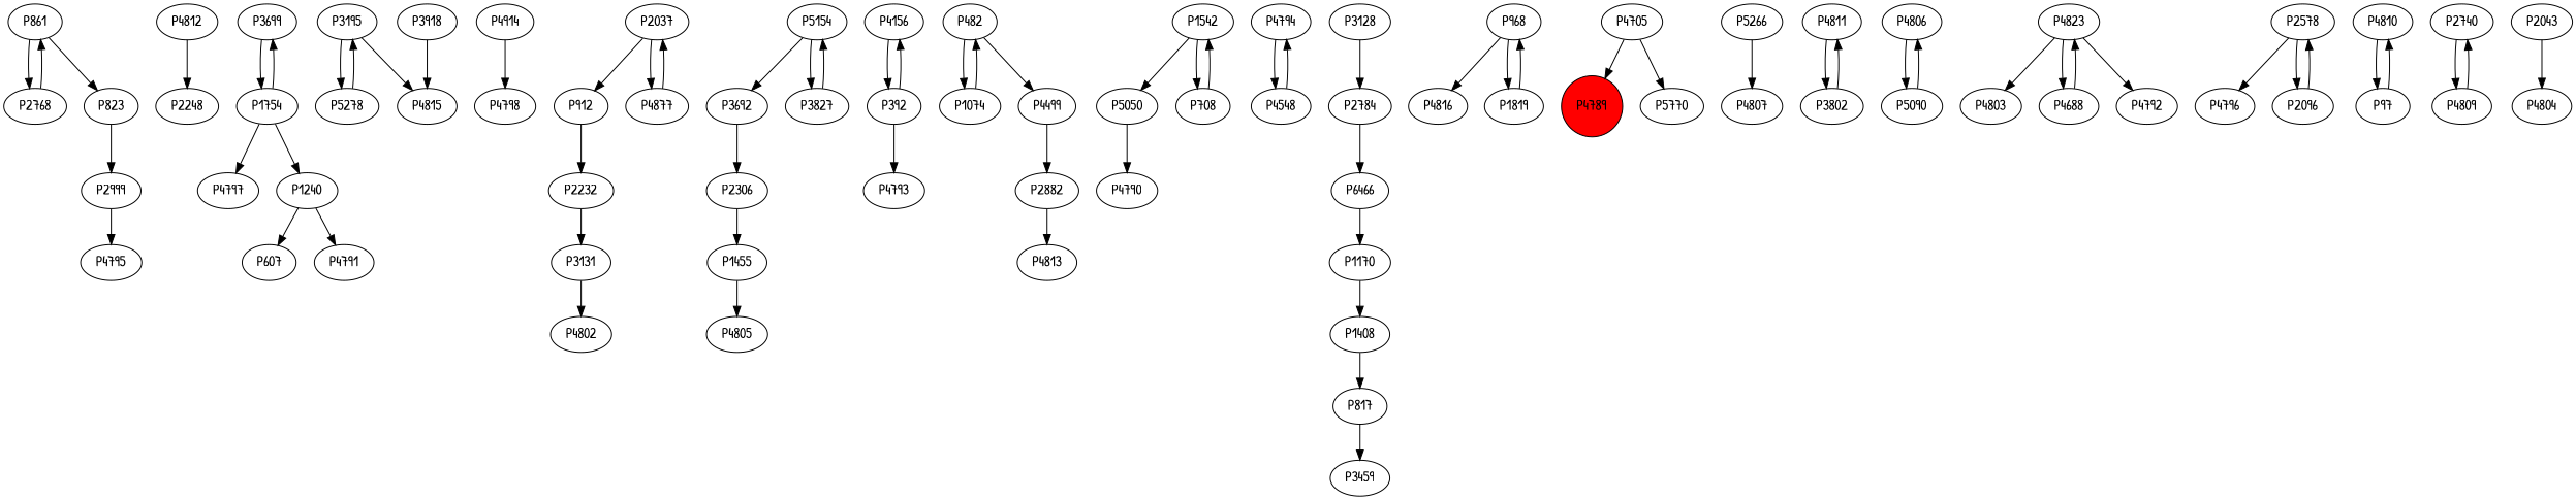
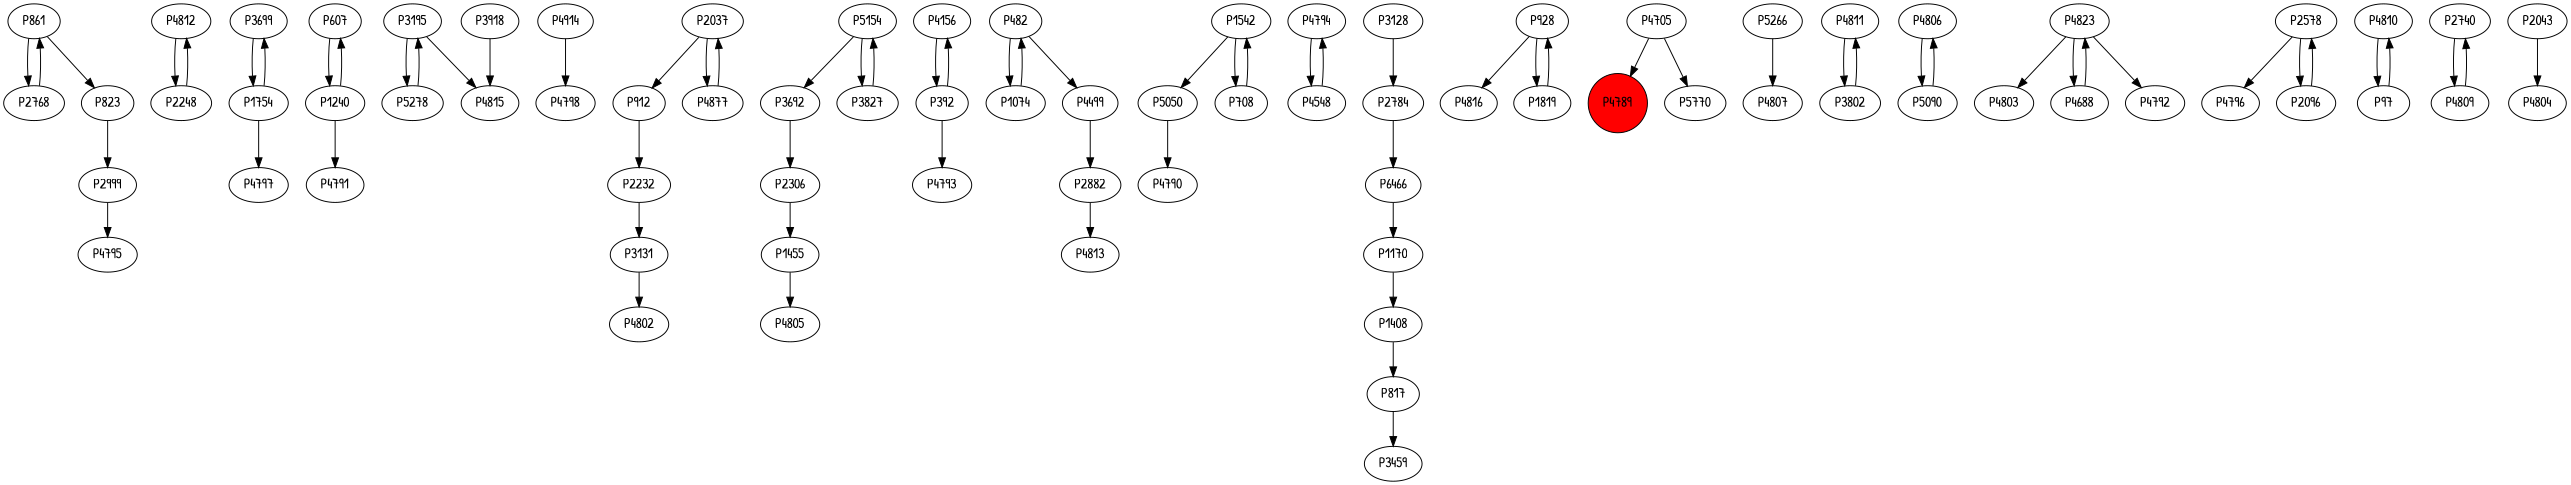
  digraph {
    fontname="Patrick Hand"
    node [fontname="Patrick Hand"]
    edge [fontname="Patrick Hand"]
    P823
    P2999
    P4795
    P4812
    P2248
    P3699
    P1754
    P4797
    P607
    P1240
    P4791
    P3195
    P5278
    P4815
    P4914
    P4798
    P3918
    P3131
    P4802
    P2768
    P861
    P5154
    P3692
    P3827
    P2306
    P1455
    P4156
    P392
    P4793
    n30 [label=P482]
    P1074
    P4499
    P2882
    P1542
    P5050
    P708
    P4790
    P4813
    P4794
    P4548
    P1170
    P1408
    P817
    P3459
-   P968
+   P968 [label=P928]
    P4816
    P1819
    P4789 [fillcolor=red shape=circle style=filled]
    P4705
    P5770
    P4805
    P2037
    P912
    P4877
    P2232
    P5266
    P4807
    P4811
    P3802
    P4806
    P5090
    P4823
    P4803
    P4688
    P4792
    P2578
    P4796
    P2096
    P4810
    P97
    P2740
    P4809
    P2784
    P6466
    P3128
    P2043
    P4804
    P823 -> P2999
    P2999 -> P4795
    P4812 -> P2248
+   P2248 -> P4812
    P3699 -> P1754
    P1754 -> P3699
    P1754 -> P4797
-   P1754 -> P1240
+   P607 -> P1240
    P1240 -> P607
    P1240 -> P4791
    P3195 -> P5278
    P3195 -> P4815
    P5278 -> P3195
    P4914 -> P4798
    P3918 -> P4815
    P3131 -> P4802
    P2768 -> P861
    P861 -> P823
    P861 -> P2768
    P5154 -> P3692
    P5154 -> P3827
    P3692 -> P2306
    P3827 -> P5154
    P2306 -> P1455
    P1455 -> P4805
    P4156 -> P392
    P392 -> P4156
    P392 -> P4793
    n30 -> P1074
    n30 -> P4499
    P1074 -> n30
    P4499 -> P2882
    P2882 -> P4813
    P1542 -> P5050
    P1542 -> P708
    P5050 -> P4790
    P708 -> P1542
    P4794 -> P4548
    P4548 -> P4794
    P1170 -> P1408
    P1408 -> P817
    P817 -> P3459
    P968 -> P4816
    P968 -> P1819
    P1819 -> P968
    P4705 -> P4789
    P4705 -> P5770
    P2037 -> P912
    P2037 -> P4877
    P912 -> P2232
    P4877 -> P2037
    P2232 -> P3131
    P5266 -> P4807
    P4811 -> P3802
    P3802 -> P4811
    P4806 -> P5090
    P5090 -> P4806
    P4823 -> P4803
    P4823 -> P4688
    P4823 -> P4792
    P4688 -> P4823
    P2578 -> P4796
    P2578 -> P2096
    P2096 -> P2578
    P4810 -> P97
    P97 -> P4810
    P2740 -> P4809
    P4809 -> P2740
    P2784 -> P6466
    P6466 -> P1170
    P3128 -> P2784
    P2043 -> P4804
  }
